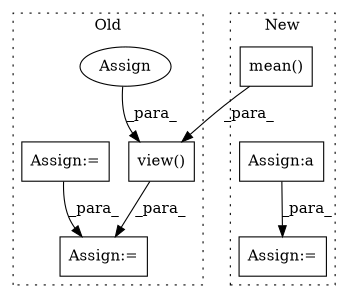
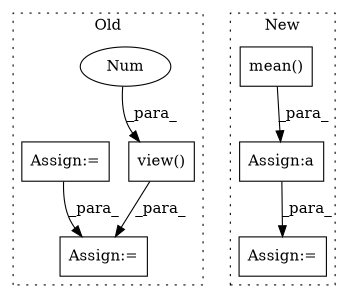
  digraph {
    node [a=68 l=2 shape=box]
    n1 [a=75 l="16,1" label="view()" s="2544,2562"]
-   n2 [a=76 label=Assign s=2560 shape=ellipse]
+   n2 [a=76 label=Num s=2560 shape=ellipse]
    n3 [l=3 label="Assign:=" s=2531]
    n4 [l=3 label="Assign:=" s=2168]
    n5 [a=75 l=17 label="mean()" s=3215]
    n6 [label="Assign:=" s=3211]
    n7 [a=61 l=19 label="Assign:a" s=3213]
    subgraph cluster_1 {
      label=Old
      style=dotted
      n1
      n2
      n3
      n4
    }
    subgraph cluster_2 {
      label=New
      style=dotted
      n5
      n6
      n7
    }
    n1 -> n3 [label=_para_]
    n2 -> n1 [label=_para_]
    n4 -> n3 [label=_para_]
-   n5 -> n1 [label=_para_]
+   n5 -> n7 [label=_para_]
    n7 -> n6 [label=_para_]
  }
